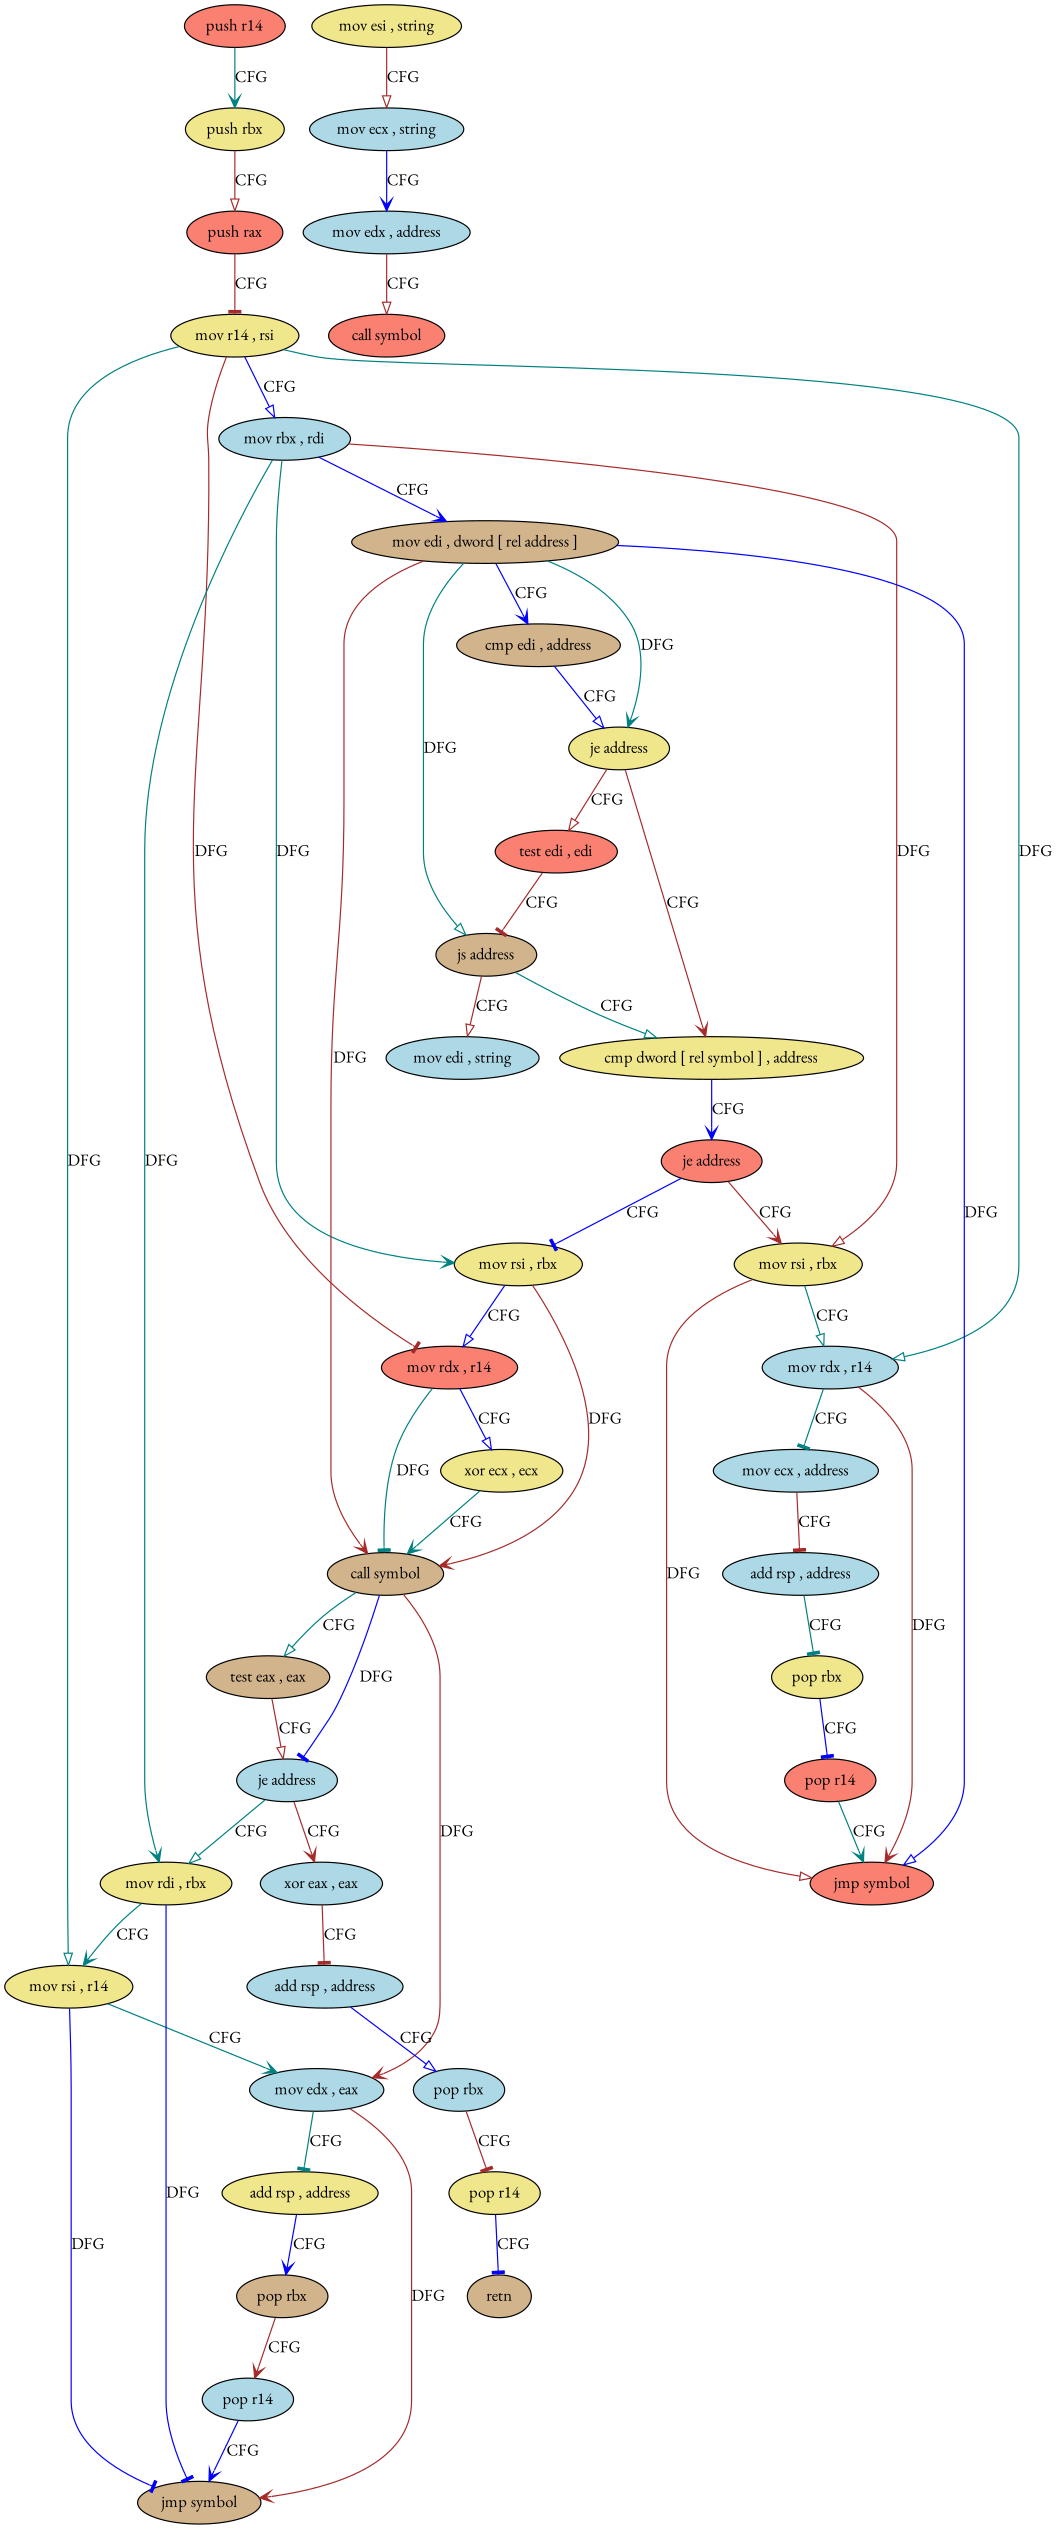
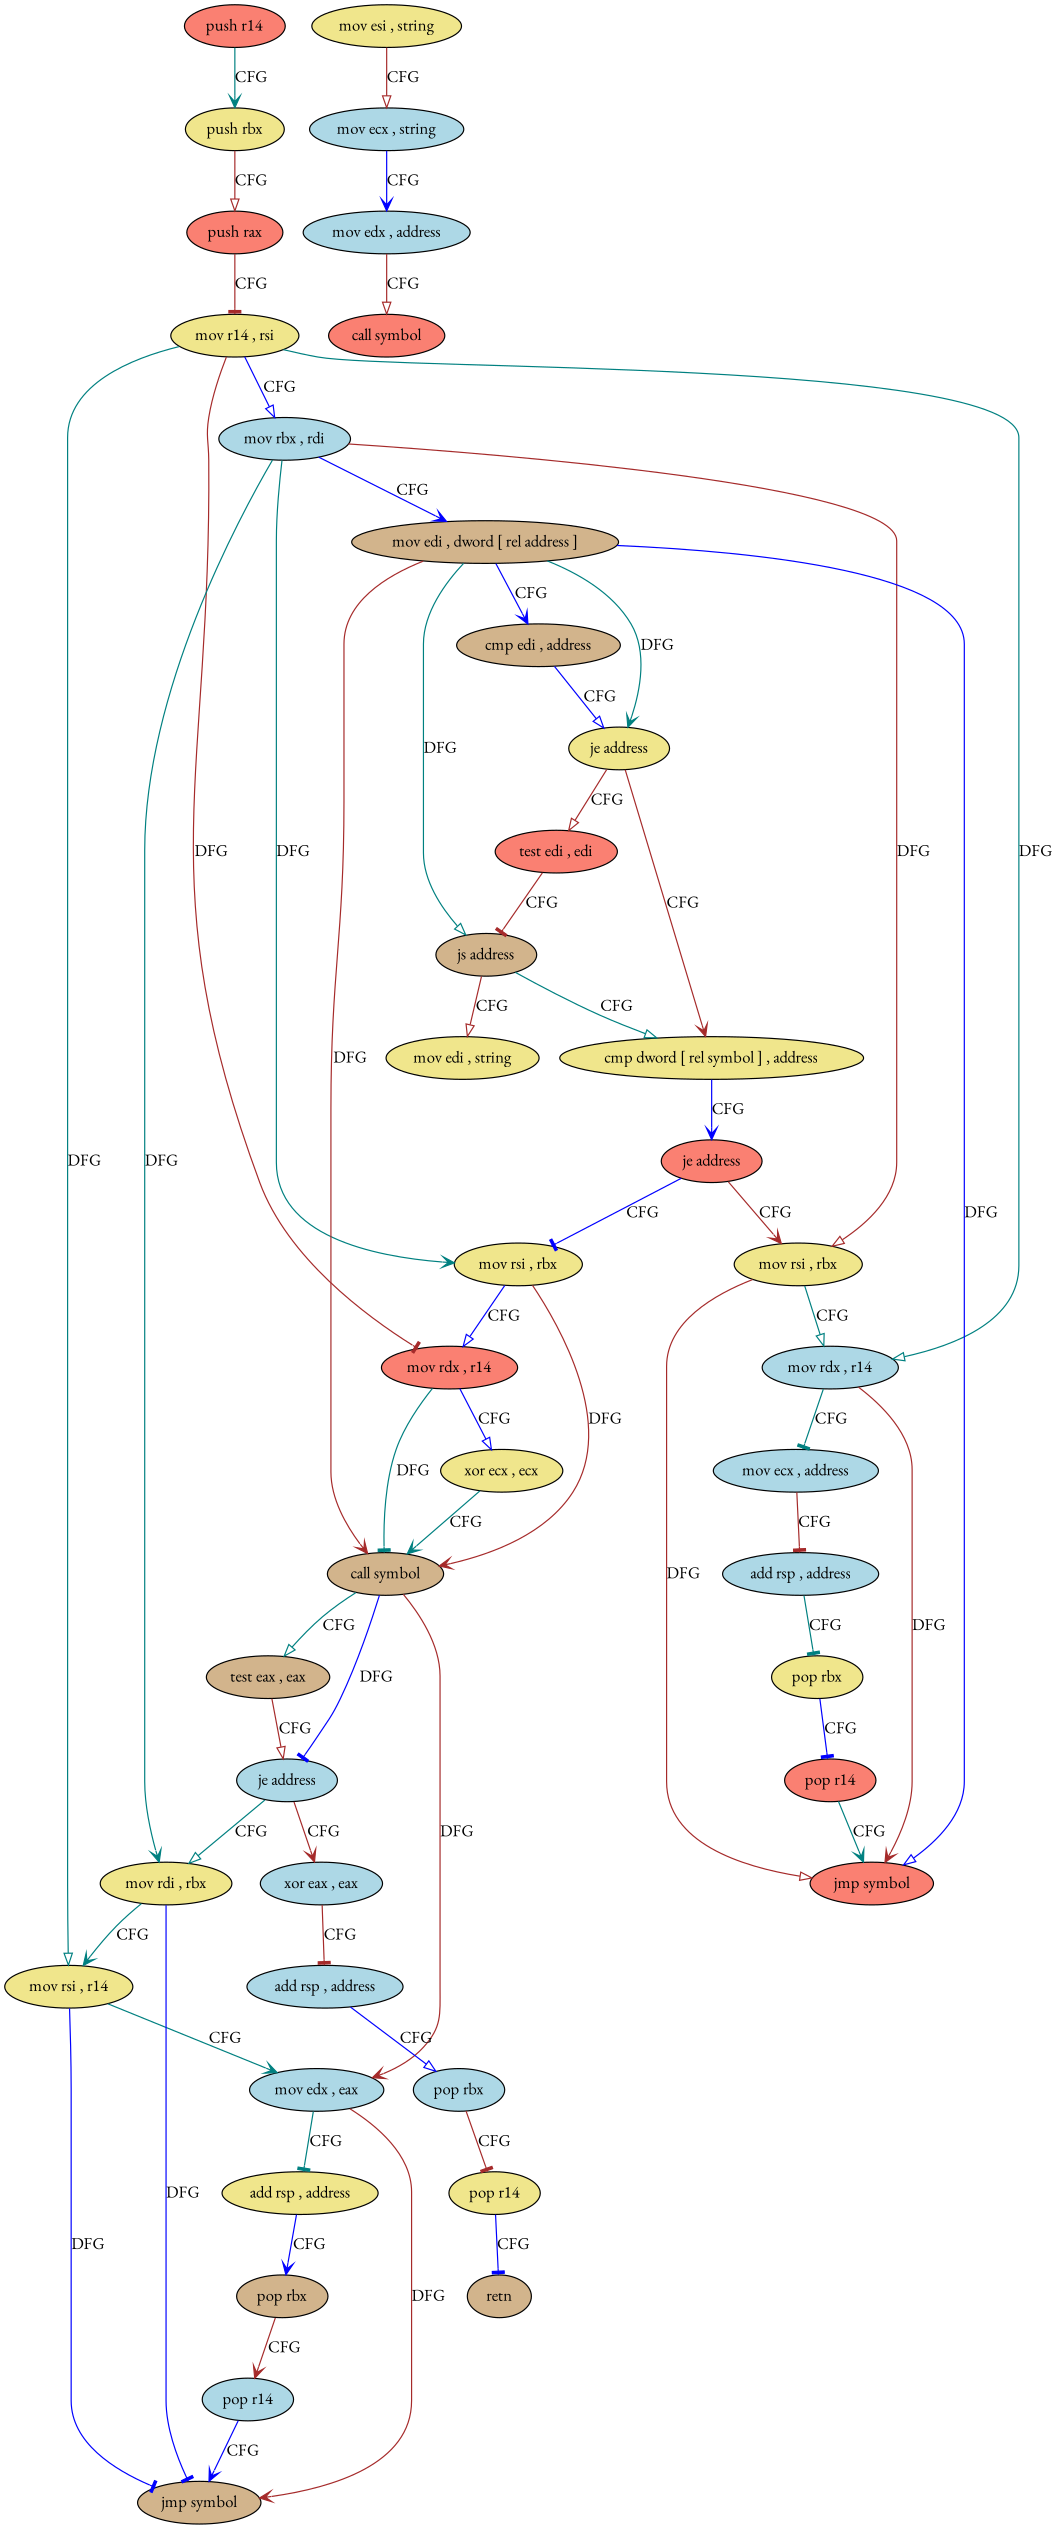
  digraph {
    fontname="EB Garamond"
    node [fillcolor=khaki fontname="EB Garamond" style=filled]
    edge [arrowhead=vee color=brown fontname="EB Garamond"]
    n1 [fillcolor=salmon label="push r14"]
    n2 [label="push rbx"]
    n3 [fillcolor=salmon label="push rax"]
    n4 [label="mov r14 , rsi"]
    n5 [fillcolor=lightblue label="mov rbx , rdi"]
    n6 [fillcolor=salmon label="mov rdx , r14"]
    n7 [fillcolor=lightblue label="mov rdx , r14"]
    n8 [label="mov rsi , r14"]
    n9 [fillcolor=tan label="mov edi , dword [ rel address ]"]
    n10 [label="mov rsi , rbx"]
    n11 [label="mov rsi , rbx"]
    n12 [label="mov rdi , rbx"]
    n13 [fillcolor=tan label="call symbol"]
    n14 [label="xor ecx , ecx"]
    n15 [fillcolor=salmon label="jmp symbol"]
    n16 [fillcolor=lightblue label="mov ecx , address"]
    n17 [fillcolor=lightblue label="mov edx , eax"]
    n18 [fillcolor=tan label="jmp symbol"]
    n19 [fillcolor=tan label="cmp edi , address"]
    n20 [label="je address"]
    n21 [fillcolor=tan label="js address"]
    n22 [label="cmp dword [ rel symbol ] , address"]
    n23 [fillcolor=salmon label="test edi , edi"]
-   n24 [fillcolor=lightblue label="mov edi , string"]
+   n24 [label="mov edi , string"]
    n25 [fillcolor=tan label="test eax , eax"]
    n26 [fillcolor=lightblue label="je address"]
    n27 [fillcolor=salmon label="je address"]
    n28 [label="mov esi , string"]
    n29 [fillcolor=lightblue label="mov ecx , string"]
    n30 [fillcolor=lightblue label="xor eax , eax"]
    n31 [label="add rsp , address"]
    n32 [fillcolor=lightblue label="add rsp , address"]
    n33 [fillcolor=lightblue label="pop rbx"]
    n34 [fillcolor=lightblue label="add rsp , address"]
    n35 [label="pop rbx"]
    n36 [fillcolor=salmon label="pop r14"]
    n37 [fillcolor=lightblue label="mov edx , address"]
    n38 [fillcolor=salmon label="call symbol"]
    n39 [label="pop r14"]
    n40 [fillcolor=tan label=retn]
    n41 [fillcolor=tan label="pop rbx"]
    n42 [fillcolor=lightblue label="pop r14"]
    n1 -> n2 [color=teal label=CFG]
    n2 -> n3 [arrowhead=onormal label=CFG]
    n3 -> n4 [arrowhead=tee label=CFG]
    n4 -> n5 [arrowhead=onormal color=blue label=CFG]
    n4 -> n6 [arrowhead=tee label=DFG]
    n4 -> n7 [arrowhead=onormal color=teal label=DFG]
    n4 -> n8 [arrowhead=onormal color=teal label=DFG]
    n5 -> n9 [color=blue label=CFG]
    n5 -> n10 [color=teal label=DFG]
    n5 -> n11 [arrowhead=onormal label=DFG]
    n5 -> n12 [color=teal label=DFG]
    n6 -> n13 [arrowhead=tee color=teal label=DFG]
    n6 -> n14 [arrowhead=onormal color=blue label=CFG]
    n7 -> n15 [label=DFG]
    n7 -> n16 [arrowhead=tee color=teal label=CFG]
    n8 -> n17 [color=teal label=CFG]
    n8 -> n18 [arrowhead=tee color=blue label=DFG]
    n9 -> n13 [label=DFG]
    n9 -> n15 [arrowhead=onormal color=blue label=DFG]
    n9 -> n19 [color=blue label=CFG]
    n9 -> n20 [color=teal label=DFG]
    n9 -> n21 [arrowhead=onormal color=teal label=DFG]
    n10 -> n6 [arrowhead=onormal color=blue label=CFG]
    n10 -> n13 [label=DFG]
    n11 -> n7 [arrowhead=onormal color=teal label=CFG]
    n11 -> n15 [arrowhead=onormal label=DFG]
    n12 -> n8 [color=teal label=CFG]
    n12 -> n18 [arrowhead=tee color=blue label=DFG]
    n13 -> n17 [label=DFG]
    n13 -> n25 [arrowhead=onormal color=teal label=CFG]
    n13 -> n26 [arrowhead=tee color=blue label=DFG]
    n14 -> n13 [color=teal label=CFG]
    n16 -> n34 [arrowhead=tee label=CFG]
    n17 -> n18 [label=DFG]
    n17 -> n31 [arrowhead=tee color=teal label=CFG]
    n19 -> n20 [arrowhead=onormal color=blue label=CFG]
    n20 -> n22 [label=CFG]
    n20 -> n23 [arrowhead=onormal label=CFG]
    n21 -> n22 [arrowhead=onormal color=teal label=CFG]
    n21 -> n24 [arrowhead=onormal label=CFG]
    n22 -> n27 [color=blue label=CFG]
    n23 -> n21 [arrowhead=tee label=CFG]
    n25 -> n26 [arrowhead=onormal label=CFG]
    n26 -> n12 [arrowhead=onormal color=teal label=CFG]
    n26 -> n30 [label=CFG]
    n27 -> n10 [arrowhead=tee color=blue label=CFG]
    n27 -> n11 [label=CFG]
    n28 -> n29 [arrowhead=onormal label=CFG]
    n29 -> n37 [color=blue label=CFG]
    n30 -> n32 [arrowhead=tee label=CFG]
    n31 -> n41 [color=blue label=CFG]
    n32 -> n33 [arrowhead=onormal color=blue label=CFG]
    n33 -> n39 [arrowhead=tee label=CFG]
    n34 -> n35 [arrowhead=tee color=teal label=CFG]
    n35 -> n36 [arrowhead=tee color=blue label=CFG]
    n36 -> n15 [color=teal label=CFG]
    n37 -> n38 [arrowhead=onormal label=CFG]
    n39 -> n40 [arrowhead=tee color=blue label=CFG]
    n41 -> n42 [label=CFG]
    n42 -> n18 [color=blue label=CFG]
  }
